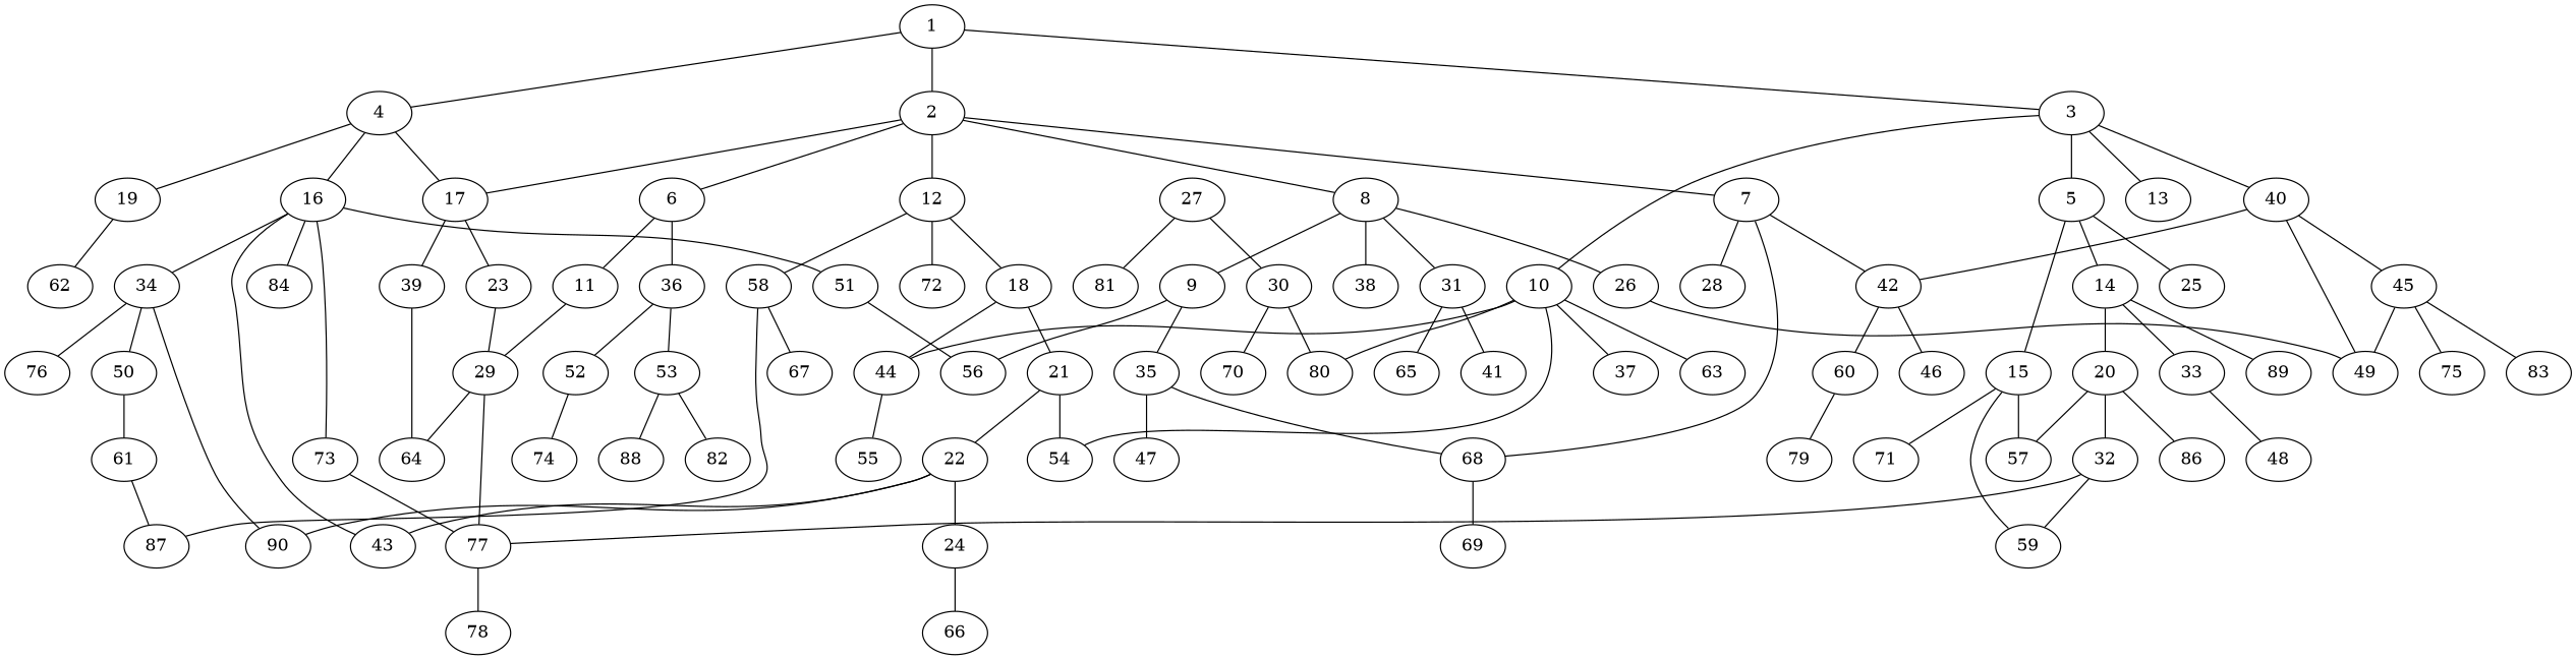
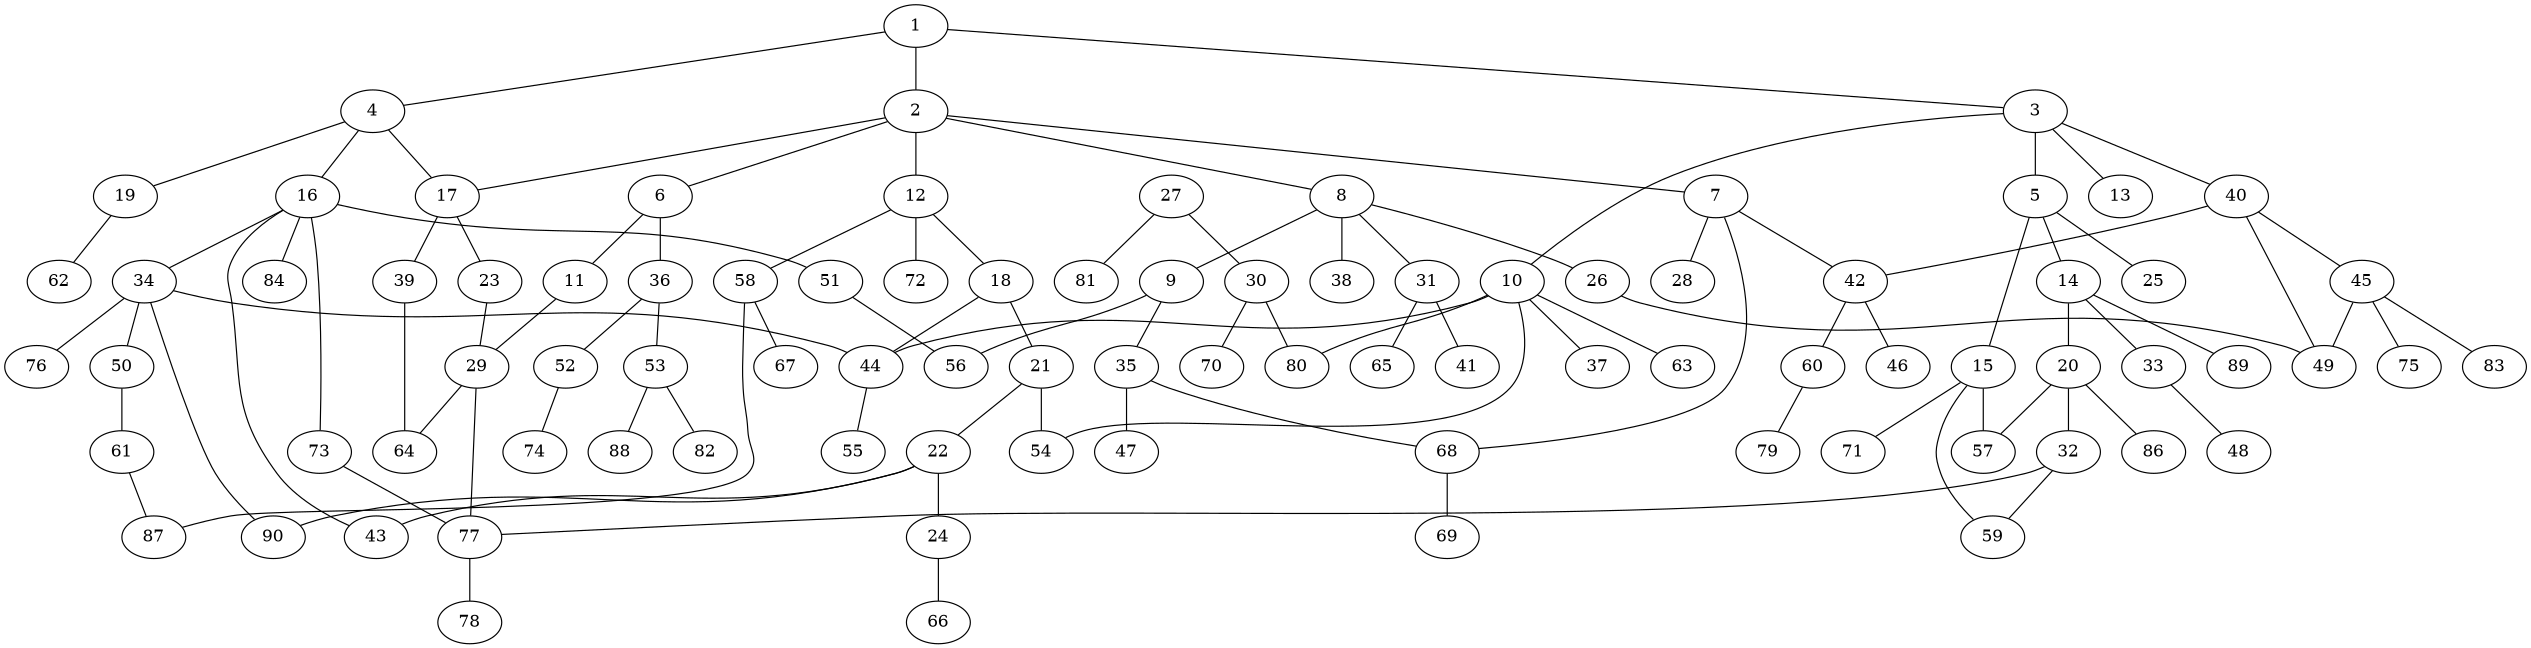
  graph {
    1
    2
    3
    4
    6
    7
    8
    12
    17
    5
    10
    13
    40
    16
    19
    11
    36
    28
    42
    68
    9
    26
    31
    38
    18
    58
    72
    27
    30
    81
    14
    15
    25
    37
    44
    54
    63
    80
    49
    45
    34
    43
    51
    73
    84
    23
    39
    62
    29
    52
    53
    46
    60
    69
    35
    56
    41
    65
    21
    67
    87
    70
    20
    33
    89
    57
    59
    71
    55
    75
    83
    90
    50
    76
    77
    64
    32
    86
    48
    74
    82
    88
    79
    47
    78
    22
    61
    24
    66
    1 -- 2
    1 -- 3
    1 -- 4
    2 -- 6
    2 -- 7
    2 -- 8
    2 -- 12
    2 -- 17
    3 -- 5
    3 -- 10
    3 -- 13
    3 -- 40
    4 -- 17
    4 -- 16
    4 -- 19
    6 -- 11
    6 -- 36
    7 -- 28
    7 -- 42
    7 -- 68
    8 -- 9
    8 -- 26
    8 -- 31
    8 -- 38
    12 -- 18
    12 -- 58
    12 -- 72
    17 -- 23
    17 -- 39
    5 -- 14
    5 -- 15
    5 -- 25
    10 -- 37
    10 -- 44
    10 -- 54
    10 -- 63
    10 -- 80
    40 -- 42
    40 -- 49
    40 -- 45
    16 -- 34
    16 -- 43
    16 -- 51
    16 -- 73
    16 -- 84
    19 -- 62
    11 -- 29
    36 -- 52
    36 -- 53
    42 -- 46
    42 -- 60
    68 -- 69
    9 -- 35
    9 -- 56
    26 -- 49
    31 -- 41
    31 -- 65
    18 -- 44
    18 -- 21
    58 -- 67
    58 -- 87
    27 -- 30
    27 -- 81
    30 -- 80
    30 -- 70
    14 -- 20
    14 -- 33
    14 -- 89
    15 -- 57
    15 -- 59
    15 -- 71
    44 -- 55
    45 -- 49
    45 -- 75
    45 -- 83
+   34 -- 44
    34 -- 90
    34 -- 50
    34 -- 76
    51 -- 56
    73 -- 77
    23 -- 29
    39 -- 64
    29 -- 77
    29 -- 64
    52 -- 74
    53 -- 82
    53 -- 88
    60 -- 79
    35 -- 68
    35 -- 47
    21 -- 54
    21 -- 22
    20 -- 57
    20 -- 32
    20 -- 86
    33 -- 48
    50 -- 61
    77 -- 78
    32 -- 59
    32 -- 77
    22 -- 43
    22 -- 90
    22 -- 24
    61 -- 87
    24 -- 66
  }
